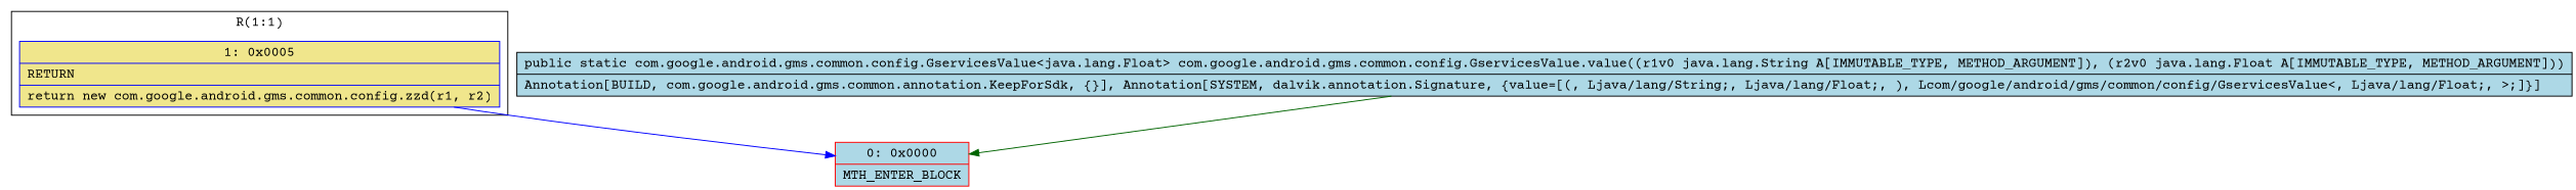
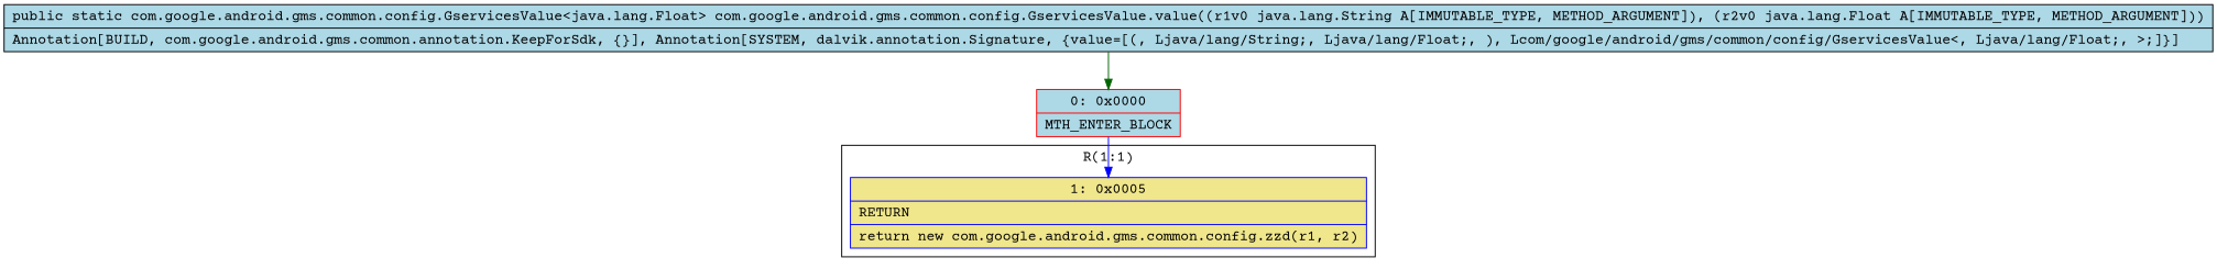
  digraph {
    fontname="Courier Prime"
    node [shape=record style=filled fillcolor=lightblue fontname="Courier Prime"]
    edge [fontname="Courier Prime"]
    n1 [color=blue label="{1\:\ 0x0005|RETURN\l|return new com.google.android.gms.common.config.zzd(r1, r2)\l}" fillcolor=khaki]
    n2 [color=red label="{0\:\ 0x0000|MTH_ENTER_BLOCK\l}"]
    n3 [label="{public static com.google.android.gms.common.config.GservicesValue\<java.lang.Float\> com.google.android.gms.common.config.GservicesValue.value((r1v0 java.lang.String A[IMMUTABLE_TYPE, METHOD_ARGUMENT]), (r2v0 java.lang.Float A[IMMUTABLE_TYPE, METHOD_ARGUMENT]))  | Annotation[BUILD, com.google.android.gms.common.annotation.KeepForSdk, \{\}], Annotation[SYSTEM, dalvik.annotation.Signature, \{value=[(, Ljava\/lang\/String;, Ljava\/lang\/Float;, ), Lcom\/google\/android\/gms\/common\/config\/GservicesValue\<, Ljava\/lang\/Float;, \>;]\}]\l}"]
    subgraph cluster_1 {
      label="R(1:1)"
      n1
    }
-   n1 -> n2 [color=blue]
+   n2 -> n1 [color=blue]
    n3 -> n2 [color=darkgreen]
  }
